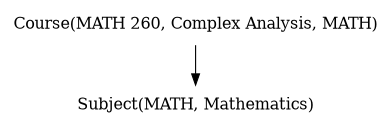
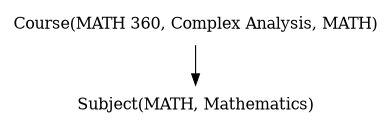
  digraph {
    node [shape=plaintext]
-   n1 [label="Course(MATH 260, Complex Analysis, MATH)"]
+   n1 [label="Course(MATH 360, Complex Analysis, MATH)"]
    n2 [label="Subject(MATH, Mathematics)"]
    subgraph sub_1 {
      n1
    }
    subgraph sub_2 {
      n2
    }
    n1 -> n2
  }
